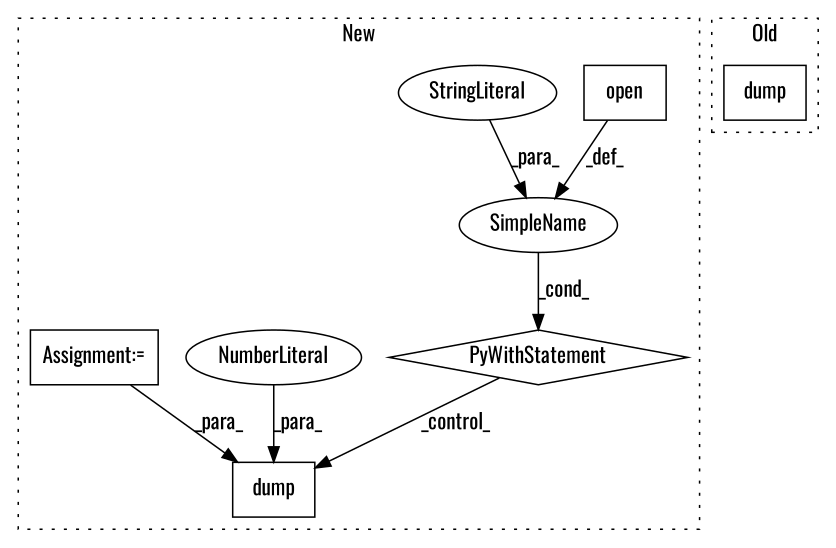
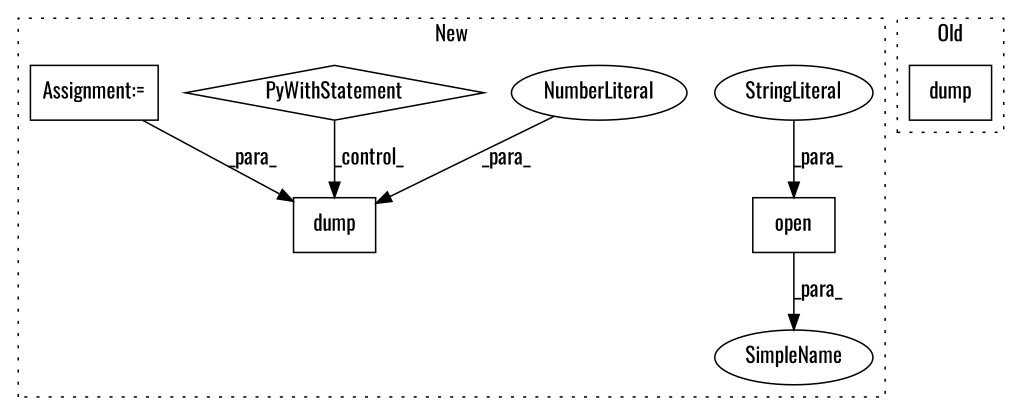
  digraph {
    fontname=Oswald
    node [a=32 fontname=Oswald l="5,1" shape=box]
    edge [fontname=Oswald]
    n1 [label=open s="2099,2119"]
    n2 [a=45 l=4 label=StringLiteral s=2113 shape=ellipse]
    n3 [label=dump s="2171,2184"]
    n4 [a=34 l=1 label=NumberLiteral s=2183 shape=ellipse]
    n5 [a=42 label=SimpleName shape=ellipse l=""]
    n6 [a=104 l="10,2" label=PyWithStatement s="2084,2120" shape=diamond]
    n7 [a=7 l=1 label="Assignment:=" s=2144]
    n8 [label=dump s="2046,2066"]
    subgraph cluster_1 {
      label=New
      style=dotted
      n1
      n2
      n3
      n4
      n5
      n6
      n7
    }
    subgraph cluster_2 {
      label=Old
      style=dotted
      n8
    }
-   n1 -> n5 [label=_def_]
-   n2 -> n5 [label=_para_]
+   n1 -> n5 [label=_para_]
+   n2 -> n1 [label=_para_]
    n4 -> n3 [label=_para_]
-   n5 -> n6 [label=_cond_]
    n6 -> n3 [label=_control_]
    n7 -> n3 [label=_para_]
  }
